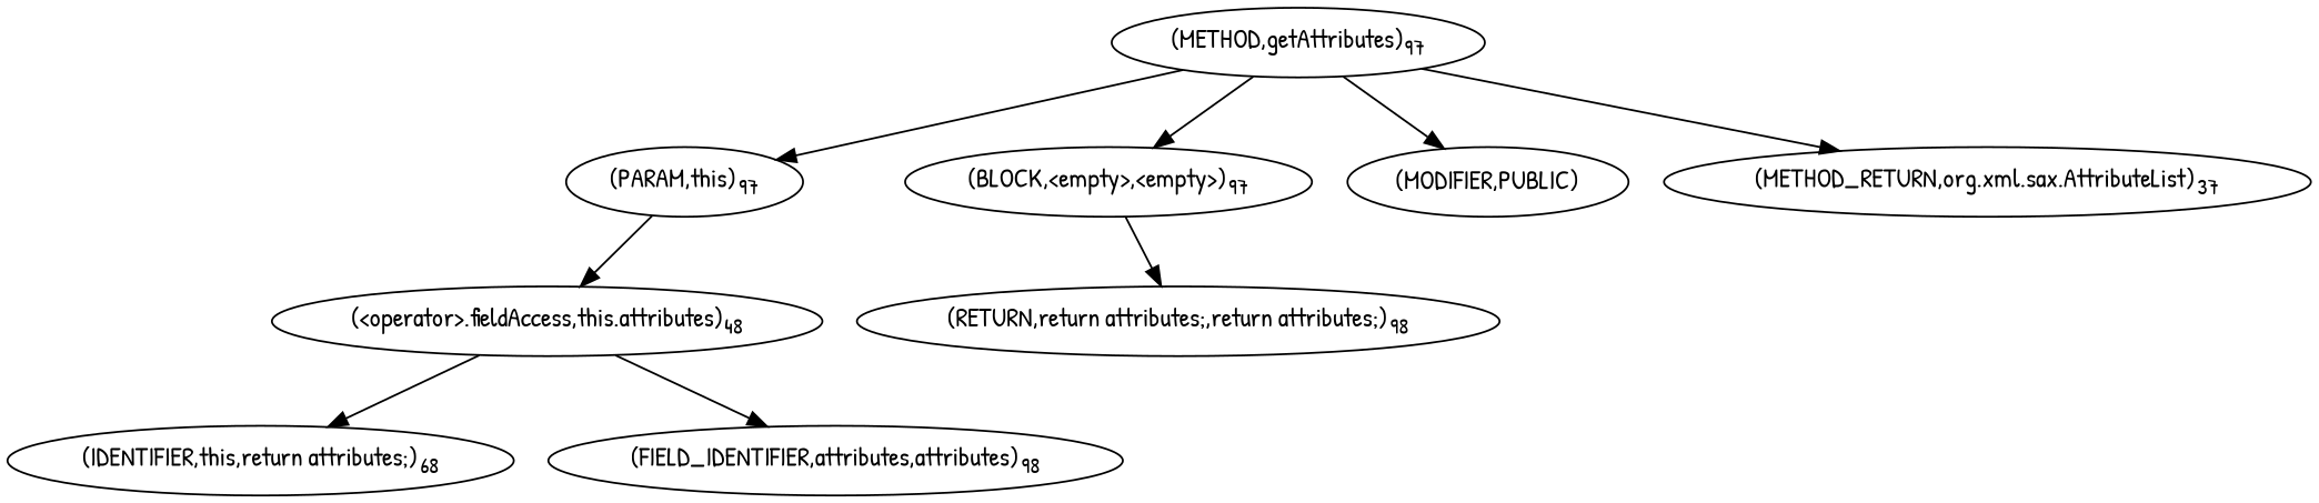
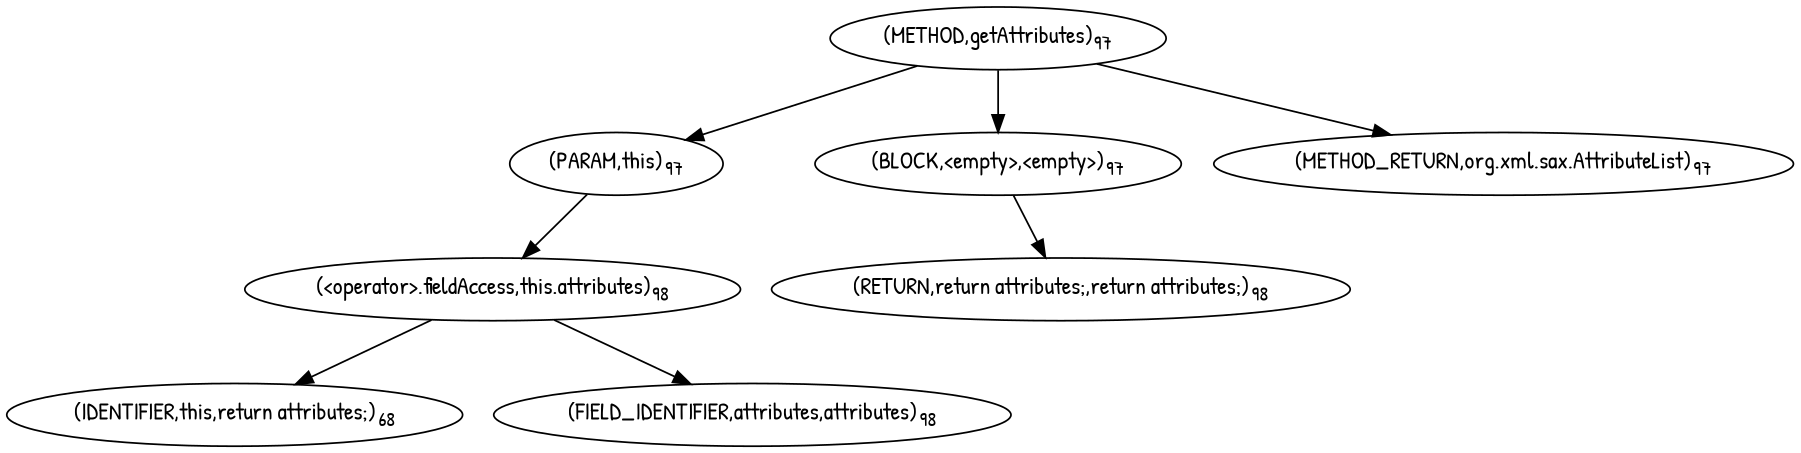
  digraph {
    fontname="Patrick Hand"
    node [fontname="Patrick Hand"]
    edge [fontname="Patrick Hand"]
    n1 [label=<(METHOD,getAttributes)<SUB>97</SUB>>]
    n2 [label=<(PARAM,this)<SUB>97</SUB>>]
    n3 [label=<(BLOCK,&lt;empty&gt;,&lt;empty&gt;)<SUB>97</SUB>>]
-   n4 [label=<(MODIFIER,PUBLIC)>]
-   n5 [label=<(METHOD_RETURN,org.xml.sax.AttributeList)<SUB>37</SUB>>]
-   n6 [label=<(&lt;operator&gt;.fieldAccess,this.attributes)<SUB>48</SUB>>]
+   n5 [label=<(METHOD_RETURN,org.xml.sax.AttributeList)<SUB>97</SUB>>]
+   n6 [label=<(&lt;operator&gt;.fieldAccess,this.attributes)<SUB>98</SUB>>]
    n7 [label=<(RETURN,return attributes;,return attributes;)<SUB>98</SUB>>]
    n8 [label=<(IDENTIFIER,this,return attributes;)<SUB>68</SUB>>]
    n9 [label=<(FIELD_IDENTIFIER,attributes,attributes)<SUB>98</SUB>>]
    n1 -> n2
    n1 -> n3
-   n1 -> n4
    n1 -> n5
    n2 -> n6
    n3 -> n7
    n6 -> n8
    n6 -> n9
  }
